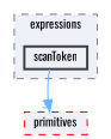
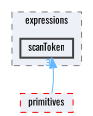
  digraph {
    compound=true
    fontname=Oswald
    node [fillcolor="#edf0f7" fontname=Oswald fontsize=10 shape=box]
    n1 [color=grey25 height=0.2 label=scanToken style="filled,bold" width=0.4]
    n2 [color=red height=0.2 label=primitives style="filled,dashed" width=0.4]
    subgraph cluster_1 {
      bgcolor="#edf0f7"
      fontsize=10
      label=expressions
      pencolor=grey50
      style="filled,dashed"
      n1
    }
-   n1 -> n2 [color=steelblue1 fontcolor=steelblue1 fontname=Oswald fontsize=10 headlabel=3 labeldistance=1.5 labelfontname=Helvetica labelfontsize=10]
+   n2 -> n1 [color=steelblue1 fontcolor=steelblue1 fontname=Oswald fontsize=10 headlabel=3 labeldistance=1.5 labelfontname=Helvetica labelfontsize=10]
  }
